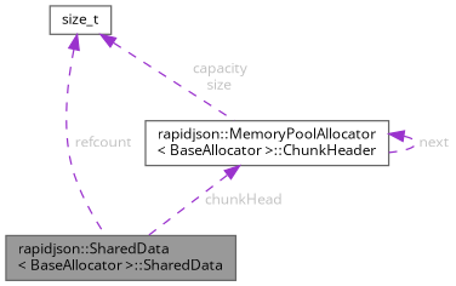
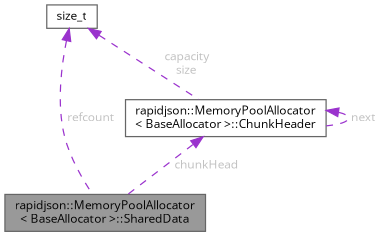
  digraph {
    fontname="Open Sans"
    node [color=gray40 fillcolor=white fontname="Open Sans" fontsize=10 shape=box style=filled]
    edge [color=darkorchid3 dir=back fontcolor=grey fontname="Open Sans" fontsize=10 labelfontname=Helvetica labelfontsize=10 style=dashed]
-   n1 [fillcolor=grey60 fontcolor=black height=0.2 label="rapidjson::SharedData\l\< BaseAllocator \>::SharedData" width=0.4]
+   n1 [fillcolor=grey60 fontcolor=black height=0.2 label="rapidjson::MemoryPoolAllocator\l\< BaseAllocator \>::SharedData" width=0.4]
    n2 [height=0.2 label="rapidjson::MemoryPoolAllocator\l\< BaseAllocator \>::ChunkHeader" width=0.4]
    n3 [height=0.2 label=size_t width=0.4]
    n2 -> n1 [label=" chunkHead"]
    n2 -> n2 [label=" next"]
    n3 -> n1 [label=" refcount"]
    n3 -> n2 [label=" capacity\nsize"]
  }
